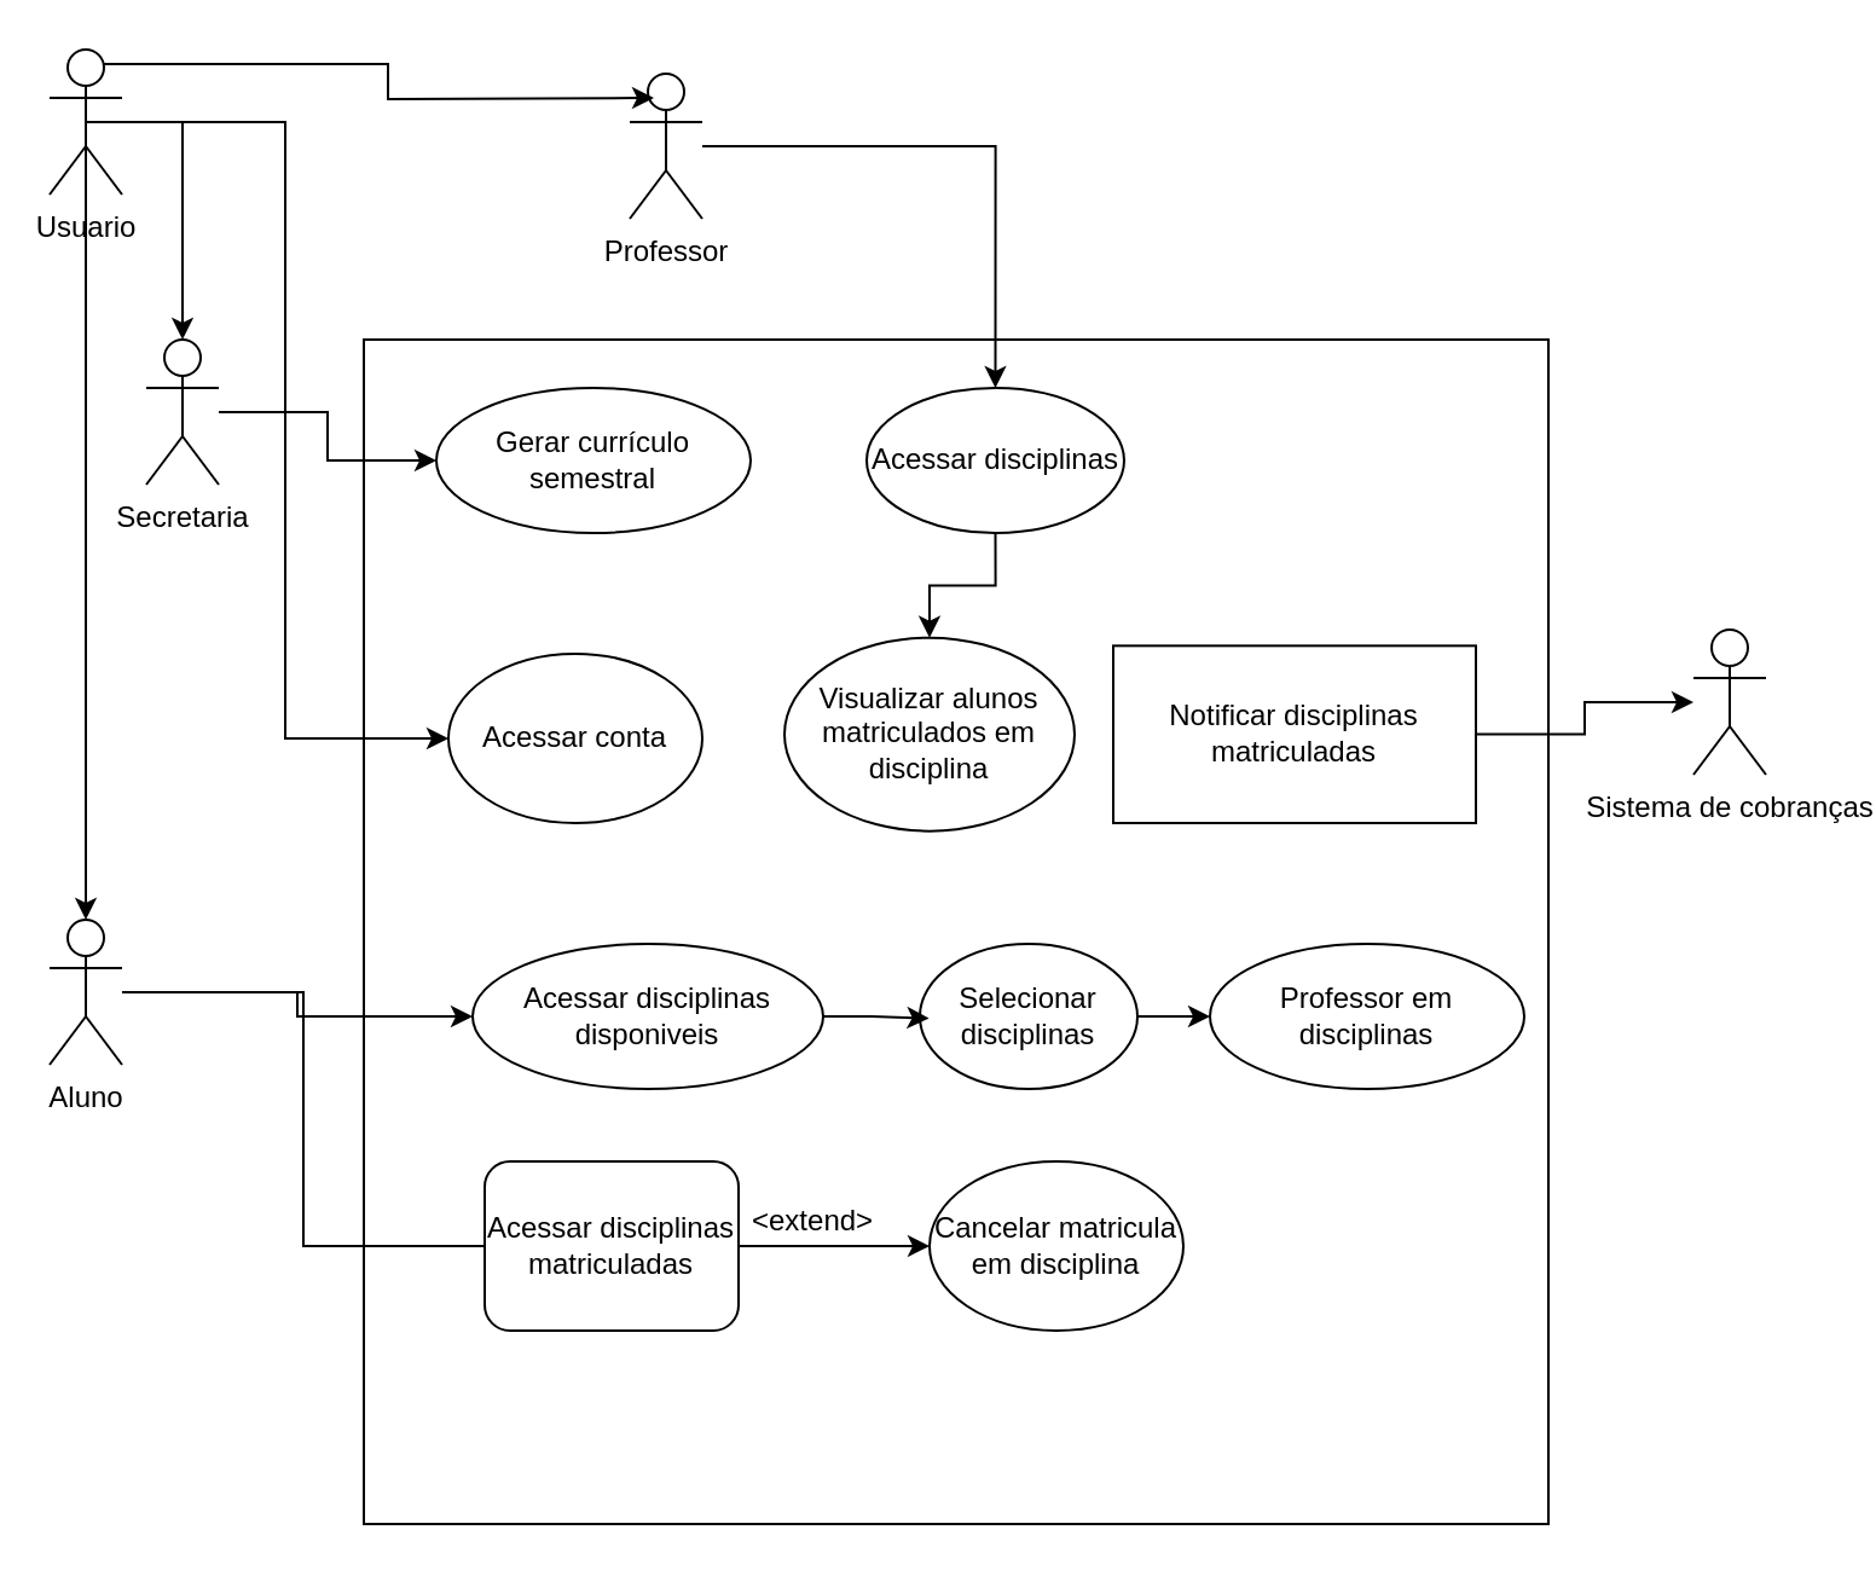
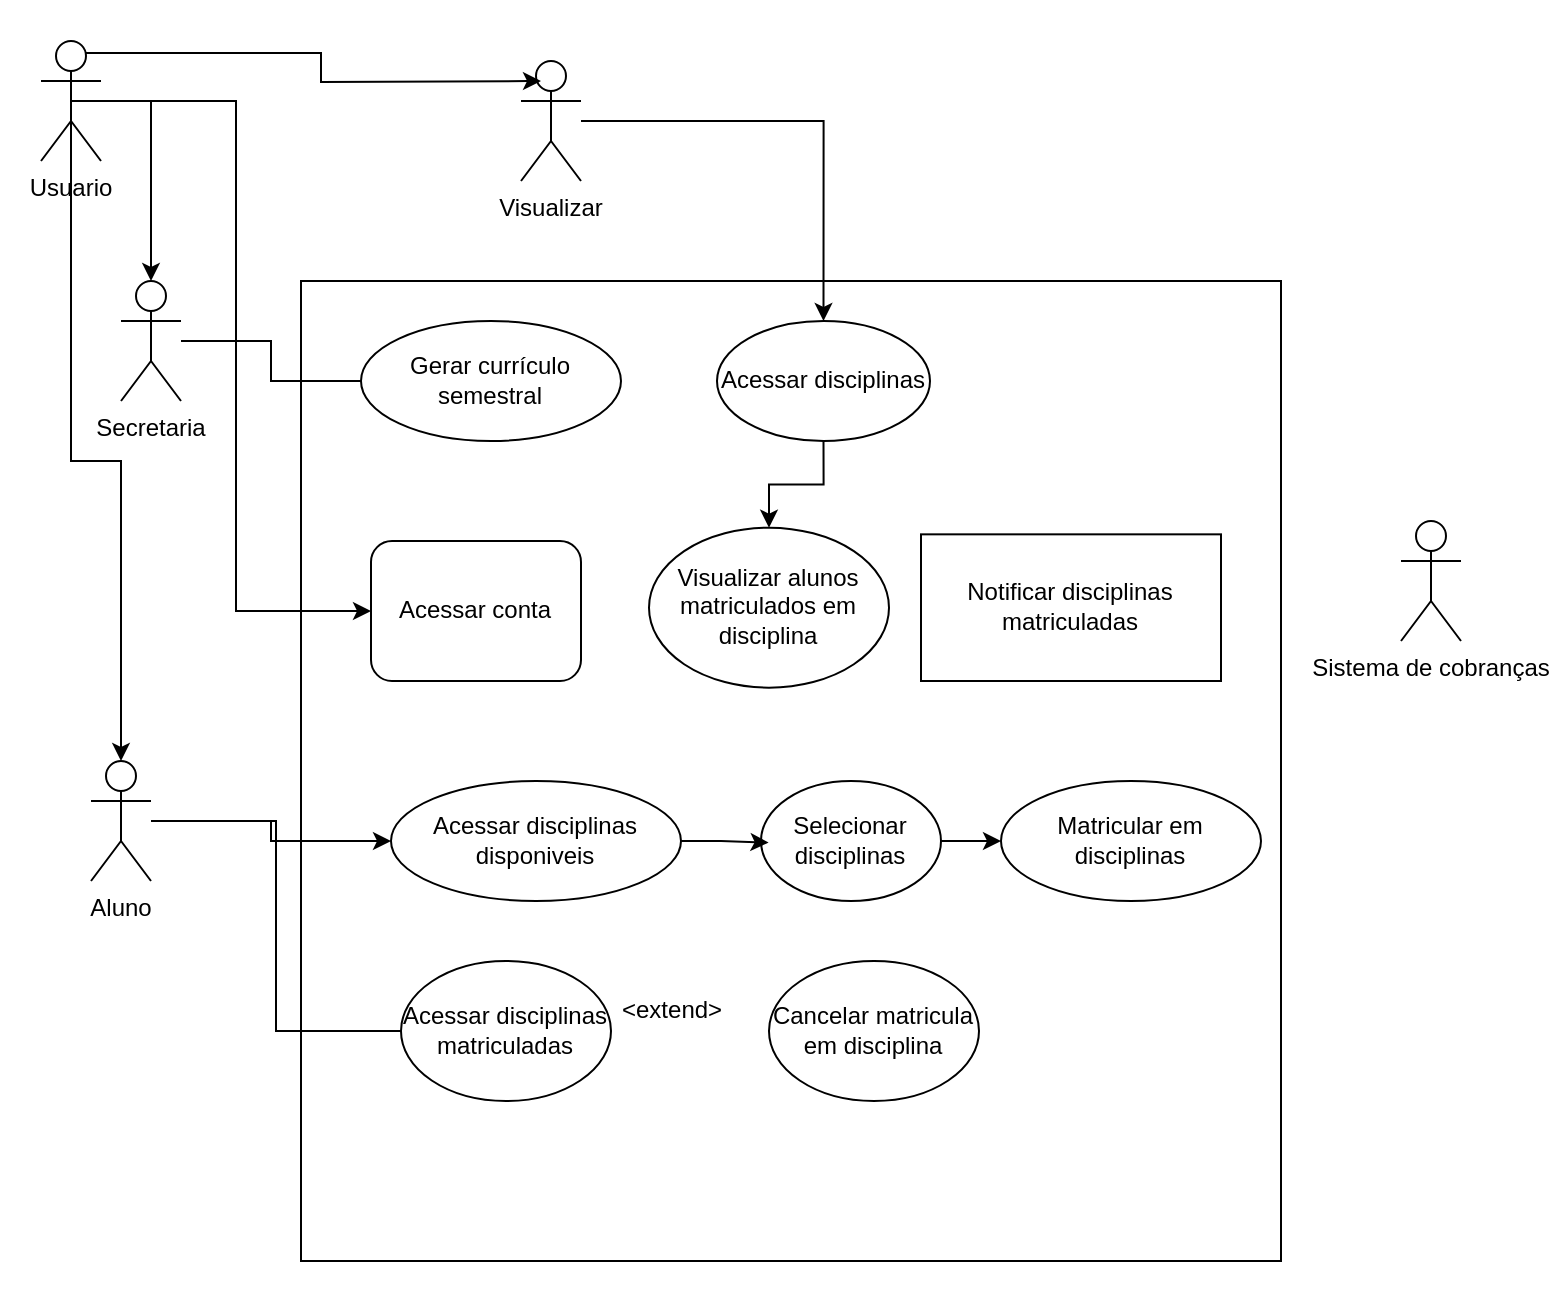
  <mxCell id="0" />
  <mxCell id="1" parent="0" />
  <mxCell id="2" style="edgeStyle=orthogonalEdgeStyle;rounded=0;orthogonalLoop=1;jettySize=auto;html=1;exitX=0.5;exitY=0.5;exitDx=0;exitDy=0;exitPerimeter=0;" parent="1" source="6" target="14" edge="1"><mxGeometry relative="1" as="geometry" /></mxCell>
  <mxCell id="3" style="edgeStyle=orthogonalEdgeStyle;rounded=0;orthogonalLoop=1;jettySize=auto;html=1;exitX=0.5;exitY=0.5;exitDx=0;exitDy=0;exitPerimeter=0;" parent="1" source="6" target="9" edge="1"><mxGeometry relative="1" as="geometry"><mxPoint x="0" y="410" as="targetPoint" /></mxGeometry></mxCell>
  <mxCell id="4" value="" style="whiteSpace=wrap;html=1;aspect=fixed;" parent="1" vertex="1"><mxGeometry x="150" y="140" width="490" height="490" as="geometry" /></mxCell>
  <mxCell id="5" style="edgeStyle=orthogonalEdgeStyle;rounded=0;orthogonalLoop=1;jettySize=auto;html=1;entryX=0;entryY=0.5;entryDx=0;entryDy=0;" edge="1" parent="1" source="6" target="21"><mxGeometry relative="1" as="geometry" /></mxCell>
  <mxCell id="6" value="Usuario" style="shape=umlActor;verticalLabelPosition=bottom;verticalAlign=top;html=1;outlineConnect=0;" parent="1" vertex="1"><mxGeometry x="20" y="20" width="30" height="60" as="geometry" /></mxCell>
  <mxCell id="7" style="edgeStyle=orthogonalEdgeStyle;rounded=0;orthogonalLoop=1;jettySize=auto;html=1;" edge="1" parent="1" source="9" target="16"><mxGeometry relative="1" as="geometry" /></mxCell>
  <mxCell id="8" style="edgeStyle=orthogonalEdgeStyle;rounded=0;orthogonalLoop=1;jettySize=auto;html=1;entryX=0;entryY=0.5;entryDx=0;entryDy=0;endArrow=none;" edge="1" parent="1" source="9" target="18"><mxGeometry relative="1" as="geometry" /></mxCell>
- <mxCell id="9" value="Aluno" style="shape=umlActor;verticalLabelPosition=bottom;verticalAlign=top;html=1;outlineConnect=0;" parent="1" vertex="1"><mxGeometry x="20" y="380" width="30" height="60" as="geometry" /></mxCell>
+ <mxCell id="9" value="Aluno" style="shape=umlActor;verticalLabelPosition=bottom;verticalAlign=top;html=1;outlineConnect=0;" parent="1" vertex="1"><mxGeometry x="45" y="380" width="30" height="60" as="geometry" /></mxCell>
  <mxCell id="10" style="edgeStyle=orthogonalEdgeStyle;rounded=0;orthogonalLoop=1;jettySize=auto;html=1;entryX=0.5;entryY=0;entryDx=0;entryDy=0;" edge="1" parent="1" source="11" target="30"><mxGeometry relative="1" as="geometry" /></mxCell>
- <mxCell id="11" value="&lt;div&gt;Professor&lt;/div&gt;" style="shape=umlActor;verticalLabelPosition=bottom;verticalAlign=top;html=1;outlineConnect=0;" parent="1" vertex="1"><mxGeometry x="260" y="30" width="30" height="60" as="geometry" /></mxCell>
+ <mxCell id="11" value="&lt;div&gt;Visualizar&lt;/div&gt;" style="shape=umlActor;verticalLabelPosition=bottom;verticalAlign=top;html=1;outlineConnect=0;" parent="1" vertex="1"><mxGeometry x="260" y="30" width="30" height="60" as="geometry" /></mxCell>
  <mxCell id="12" style="edgeStyle=orthogonalEdgeStyle;rounded=0;orthogonalLoop=1;jettySize=auto;html=1;entryX=0;entryY=0.333;entryDx=0;entryDy=0;entryPerimeter=0;exitX=0.75;exitY=0.1;exitDx=0;exitDy=0;exitPerimeter=0;" parent="1" source="6" edge="1"><mxGeometry relative="1" as="geometry"><mxPoint x="60" y="40" as="sourcePoint" /><mxPoint x="270" y="40" as="targetPoint" /></mxGeometry></mxCell>
- <mxCell id="13" style="edgeStyle=orthogonalEdgeStyle;rounded=0;orthogonalLoop=1;jettySize=auto;html=1;" edge="1" parent="1" source="14" target="15"><mxGeometry relative="1" as="geometry" /></mxCell>
+ <mxCell id="13" style="edgeStyle=orthogonalEdgeStyle;rounded=0;orthogonalLoop=1;jettySize=auto;html=1;endArrow=none;" edge="1" parent="1" source="14" target="15"><mxGeometry relative="1" as="geometry" /></mxCell>
  <mxCell id="14" value="Secretaria" style="shape=umlActor;verticalLabelPosition=bottom;verticalAlign=top;html=1;outlineConnect=0;" parent="1" vertex="1"><mxGeometry x="60" y="140" width="30" height="60" as="geometry" /></mxCell>
  <mxCell id="15" value="Gerar currículo semestral" style="ellipse;whiteSpace=wrap;html=1;" vertex="1" parent="1"><mxGeometry x="180" y="160" width="130" height="60" as="geometry" /></mxCell>
  <mxCell id="16" value="&lt;div&gt;Acessar disciplinas disponiveis&lt;br&gt;&lt;/div&gt;" style="ellipse;whiteSpace=wrap;html=1;" vertex="1" parent="1"><mxGeometry x="195" y="390" width="145" height="60" as="geometry" /></mxCell>
- <mxCell id="17" style="edgeStyle=orthogonalEdgeStyle;rounded=0;orthogonalLoop=1;jettySize=auto;html=1;entryX=0;entryY=0.5;entryDx=0;entryDy=0;" edge="1" parent="1" source="18" target="19"><mxGeometry relative="1" as="geometry" /></mxCell>
- <mxCell id="18" value="Acessar disciplinas matriculadas" style="whiteSpace=wrap;html=1;rounded=1;" vertex="1" parent="1"><mxGeometry x="200" y="480" width="105" height="70" as="geometry" /></mxCell>
+ <mxCell id="18" value="Acessar disciplinas matriculadas" style="ellipse;whiteSpace=wrap;html=1;" vertex="1" parent="1"><mxGeometry x="200" y="480" width="105" height="70" as="geometry" /></mxCell>
  <mxCell id="19" value="Cancelar matricula em disciplina" style="ellipse;whiteSpace=wrap;html=1;" vertex="1" parent="1"><mxGeometry x="384" y="480" width="105" height="70" as="geometry" /></mxCell>
  <mxCell id="20" value="&amp;lt;extend&amp;gt;" style="text;strokeColor=none;fillColor=none;align=left;verticalAlign=middle;spacingLeft=4;spacingRight=4;overflow=hidden;points=[[0,0.5],[1,0.5]];portConstraint=eastwest;rotatable=0;whiteSpace=wrap;html=1;" vertex="1" parent="1"><mxGeometry x="305" y="490" width="80" height="30" as="geometry" /></mxCell>
- <mxCell id="21" value="Acessar conta" style="ellipse;whiteSpace=wrap;html=1;" vertex="1" parent="1"><mxGeometry x="185" y="270" width="105" height="70" as="geometry" /></mxCell>
+ <mxCell id="21" value="Acessar conta" style="whiteSpace=wrap;html=1;rounded=1;" vertex="1" parent="1"><mxGeometry x="185" y="270" width="105" height="70" as="geometry" /></mxCell>
  <mxCell id="22" value="Sistema de cobranças" style="shape=umlActor;verticalLabelPosition=bottom;verticalAlign=top;html=1;outlineConnect=0;" vertex="1" parent="1"><mxGeometry x="700" y="260" width="30" height="60" as="geometry" /></mxCell>
  <mxCell id="23" style="edgeStyle=orthogonalEdgeStyle;rounded=0;orthogonalLoop=1;jettySize=auto;html=1;entryX=0;entryY=0.5;entryDx=0;entryDy=0;" edge="1" parent="1" source="24" target="26"><mxGeometry relative="1" as="geometry" /></mxCell>
  <mxCell id="24" value="Selecionar disciplinas" style="ellipse;whiteSpace=wrap;html=1;" vertex="1" parent="1"><mxGeometry x="380" y="390" width="90" height="60" as="geometry" /></mxCell>
  <mxCell id="25" style="edgeStyle=orthogonalEdgeStyle;rounded=0;orthogonalLoop=1;jettySize=auto;html=1;entryX=0.042;entryY=0.513;entryDx=0;entryDy=0;entryPerimeter=0;" edge="1" parent="1" source="16" target="24"><mxGeometry relative="1" as="geometry" /></mxCell>
- <mxCell id="26" value="&lt;div&gt;Professor em&lt;/div&gt;&lt;div&gt;disciplinas&lt;br&gt;&lt;/div&gt;" style="ellipse;whiteSpace=wrap;html=1;" vertex="1" parent="1"><mxGeometry x="500" y="390" width="130" height="60" as="geometry" /></mxCell>
- <mxCell id="27" style="edgeStyle=orthogonalEdgeStyle;rounded=0;orthogonalLoop=1;jettySize=auto;html=1;" edge="1" parent="1" source="28" target="22"><mxGeometry relative="1" as="geometry" /></mxCell>
+ <mxCell id="26" value="&lt;div&gt;Matricular em&lt;/div&gt;&lt;div&gt;disciplinas&lt;br&gt;&lt;/div&gt;" style="ellipse;whiteSpace=wrap;html=1;" vertex="1" parent="1"><mxGeometry x="500" y="390" width="130" height="60" as="geometry" /></mxCell>
  <mxCell id="28" value="Notificar disciplinas matriculadas" style="whiteSpace=wrap;html=1;rounded=0;" vertex="1" parent="1"><mxGeometry x="460" y="266.67" width="150" height="73.33" as="geometry" /></mxCell>
  <mxCell id="29" style="edgeStyle=orthogonalEdgeStyle;rounded=0;orthogonalLoop=1;jettySize=auto;html=1;entryX=0.5;entryY=0;entryDx=0;entryDy=0;" edge="1" parent="1" source="30" target="31"><mxGeometry relative="1" as="geometry" /></mxCell>
  <mxCell id="30" value="Acessar disciplinas" style="ellipse;whiteSpace=wrap;html=1;" vertex="1" parent="1"><mxGeometry x="358" y="160" width="106.5" height="60" as="geometry" /></mxCell>
  <mxCell id="31" value="Visualizar alunos matriculados em disciplina" style="ellipse;whiteSpace=wrap;html=1;" vertex="1" parent="1"><mxGeometry x="324" y="263.34" width="120" height="80" as="geometry" /></mxCell>
